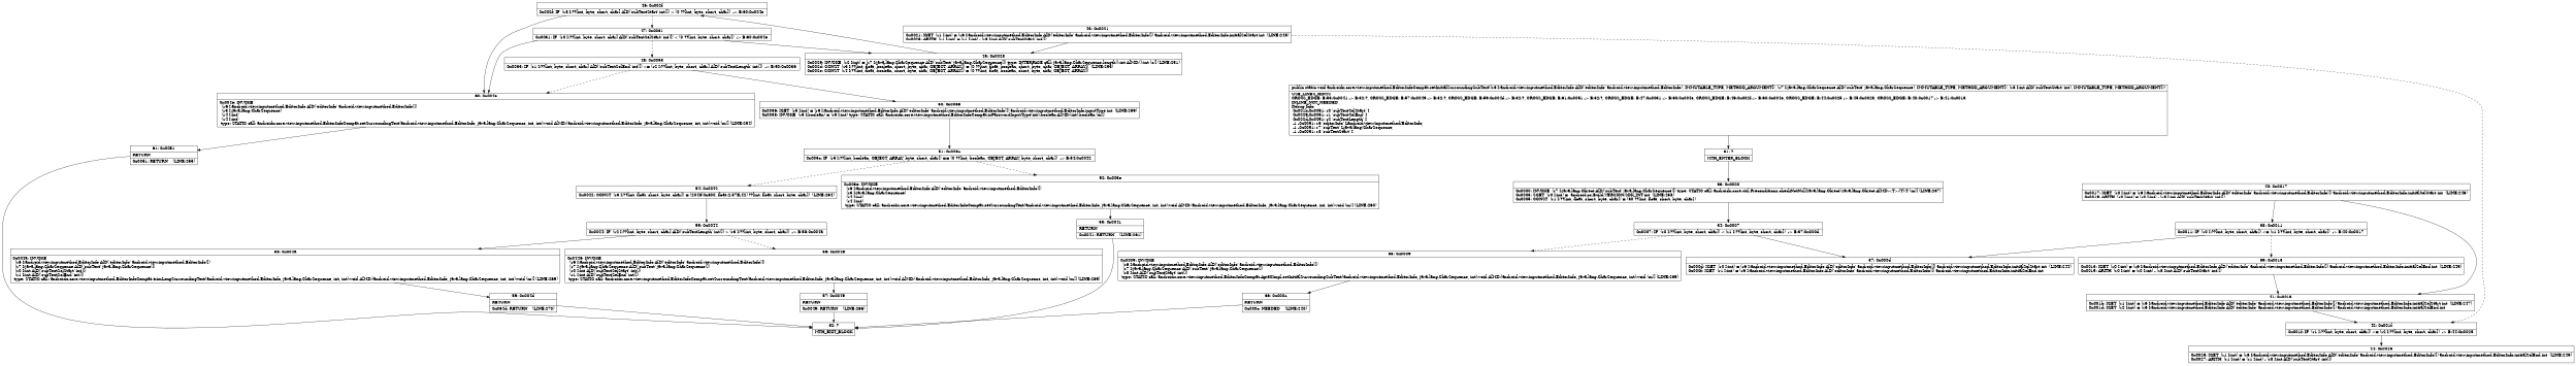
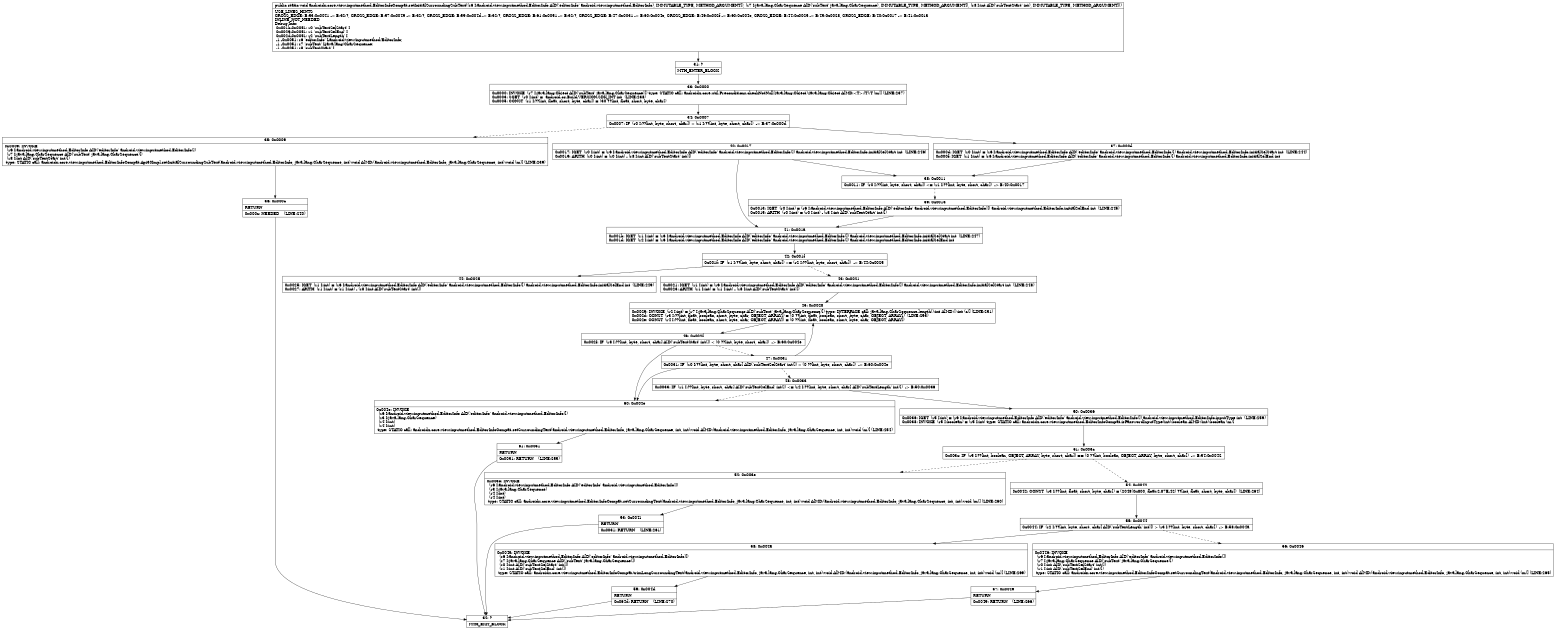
  digraph {
    node [shape=record]
    n1 [label="{31\:\ ?|MTH_ENTER_BLOCK\l}"]
    n2 [label="{33\:\ 0x0000|0x0000: INVOKE  (r7 I:java.lang.Object A[D('subText' java.lang.CharSequence)]) type: STATIC call: androidx.core.util.Preconditions.checkNotNull(java.lang.Object):java.lang.Object A[MD:\<T\>:(T):T (m)] (LINE:237)\l0x0003: SGET  (r0 I:int) =  android.os.Build.VERSION.SDK_INT int  (LINE:238)\l0x0005: CONST  (r1 I:??[int, float, short, byte, char]) = (30 ??[int, float, short, byte, char]) \l}"]
    n3 [label="{34\:\ 0x0007|0x0007: IF  (r0 I:??[int, byte, short, char]) \< (r1 I:??[int, byte, short, char])  \-\> B:37:0x000d \l}"]
    n4 [label="{35\:\ 0x0009|0x0009: INVOKE  \l  (r6 I:android.view.inputmethod.EditorInfo A[D('editorInfo' android.view.inputmethod.EditorInfo)])\l  (r7 I:java.lang.CharSequence A[D('subText' java.lang.CharSequence)])\l  (r8 I:int A[D('subTextStart' int)])\l type: STATIC call: androidx.core.view.inputmethod.EditorInfoCompat.Api30Impl.setInitialSurroundingSubText(android.view.inputmethod.EditorInfo, java.lang.CharSequence, int):void A[MD:(android.view.inputmethod.EditorInfo, java.lang.CharSequence, int):void (m)] (LINE:239)\l}"]
    n5 [label="{37\:\ 0x000d|0x000d: IGET  (r0 I:int) = (r6 I:android.view.inputmethod.EditorInfo A[D('editorInfo' android.view.inputmethod.EditorInfo)]) android.view.inputmethod.EditorInfo.initialSelStart int  (LINE:244)\l0x000f: IGET  (r1 I:int) = (r6 I:android.view.inputmethod.EditorInfo A[D('editorInfo' android.view.inputmethod.EditorInfo)]) android.view.inputmethod.EditorInfo.initialSelEnd int \l}"]
    n6 [label="{36\:\ 0x000c|RETURN\l|0x000c: NEEDED    (LINE:240)\l}"]
    n7 [label="{38\:\ 0x0011|0x0011: IF  (r0 I:??[int, byte, short, char]) \<= (r1 I:??[int, byte, short, char])  \-\> B:40:0x0017 \l}"]
    n8 [label="{32\:\ ?|MTH_EXIT_BLOCK\l}"]
    n9 [label="{39\:\ 0x0013|0x0013: IGET  (r0 I:int) = (r6 I:android.view.inputmethod.EditorInfo A[D('editorInfo' android.view.inputmethod.EditorInfo)]) android.view.inputmethod.EditorInfo.initialSelEnd int  (LINE:245)\l0x0015: ARITH  (r0 I:int) = (r0 I:int) \- (r8 I:int A[D('subTextStart' int)]) \l}"]
    n10 [label="{41\:\ 0x001a|0x001b: IGET  (r1 I:int) = (r6 I:android.view.inputmethod.EditorInfo A[D('editorInfo' android.view.inputmethod.EditorInfo)]) android.view.inputmethod.EditorInfo.initialSelStart int  (LINE:247)\l0x001d: IGET  (r2 I:int) = (r6 I:android.view.inputmethod.EditorInfo A[D('editorInfo' android.view.inputmethod.EditorInfo)]) android.view.inputmethod.EditorInfo.initialSelEnd int \l}"]
    n11 [label="{40\:\ 0x0017|0x0017: IGET  (r0 I:int) = (r6 I:android.view.inputmethod.EditorInfo A[D('editorInfo' android.view.inputmethod.EditorInfo)]) android.view.inputmethod.EditorInfo.initialSelStart int  (LINE:246)\l0x0019: ARITH  (r0 I:int) = (r0 I:int) \- (r8 I:int A[D('subTextStart' int)]) \l}"]
    n12 [label="{42\:\ 0x001f|0x001f: IF  (r1 I:??[int, byte, short, char]) \<= (r2 I:??[int, byte, short, char])  \-\> B:44:0x0025 \l}"]
    n13 [label="{43\:\ 0x0021|0x0021: IGET  (r1 I:int) = (r6 I:android.view.inputmethod.EditorInfo A[D('editorInfo' android.view.inputmethod.EditorInfo)]) android.view.inputmethod.EditorInfo.initialSelStart int  (LINE:248)\l0x0023: ARITH  (r1 I:int) = (r1 I:int) \- (r8 I:int A[D('subTextStart' int)]) \l}"]
    n14 [label="{44\:\ 0x0025|0x0025: IGET  (r1 I:int) = (r6 I:android.view.inputmethod.EditorInfo A[D('editorInfo' android.view.inputmethod.EditorInfo)]) android.view.inputmethod.EditorInfo.initialSelEnd int  (LINE:249)\l0x0027: ARITH  (r1 I:int) = (r1 I:int) \- (r8 I:int A[D('subTextStart' int)]) \l}"]
    n15 [label="{45\:\ 0x0028|0x0029: INVOKE  (r2 I:int) = (r7 I:java.lang.CharSequence A[D('subText' java.lang.CharSequence)]) type: INTERFACE call: java.lang.CharSequence.length():int A[MD:():int (c)] (LINE:251)\l0x002d: CONST  (r3 I:??[int, float, boolean, short, byte, char, OBJECT, ARRAY]) = (0 ??[int, float, boolean, short, byte, char, OBJECT, ARRAY])  (LINE:253)\l0x002e: CONST  (r4 I:??[int, float, boolean, short, byte, char, OBJECT, ARRAY]) = (0 ??[int, float, boolean, short, byte, char, OBJECT, ARRAY]) \l}"]
    n16 [label="{46\:\ 0x002f|0x002f: IF  (r8 I:??[int, byte, short, char] A[D('subTextStart' int)]) \< (0 ??[int, byte, short, char])  \-\> B:60:0x004e \l}"]
    n17 [label="{47\:\ 0x0031|0x0031: IF  (r0 I:??[int, byte, short, char] A[D('subTextSelStart' int)]) \< (0 ??[int, byte, short, char])  \-\> B:60:0x004e \l}"]
    n18 [label="{60\:\ 0x004e|0x004e: INVOKE  \l  (r6 I:android.view.inputmethod.EditorInfo A[D('editorInfo' android.view.inputmethod.EditorInfo)])\l  (r3 I:java.lang.CharSequence)\l  (r4 I:int)\l  (r4 I:int)\l type: STATIC call: androidx.core.view.inputmethod.EditorInfoCompat.setSurroundingText(android.view.inputmethod.EditorInfo, java.lang.CharSequence, int, int):void A[MD:(android.view.inputmethod.EditorInfo, java.lang.CharSequence, int, int):void (m)] (LINE:254)\l}"]
    n19 [label="{48\:\ 0x0033|0x0033: IF  (r1 I:??[int, byte, short, char] A[D('subTextSelEnd' int)]) \<= (r2 I:??[int, byte, short, char] A[D('subTextLength' int)])  \-\> B:50:0x0036 \l}"]
    n20 [label="{61\:\ 0x0051|RETURN\l|0x0051: RETURN    (LINE:255)\l}"]
    n21 [label="{50\:\ 0x0036|0x0036: IGET  (r5 I:int) = (r6 I:android.view.inputmethod.EditorInfo A[D('editorInfo' android.view.inputmethod.EditorInfo)]) android.view.inputmethod.EditorInfo.inputType int  (LINE:259)\l0x0038: INVOKE  (r5 I:boolean) = (r5 I:int) type: STATIC call: androidx.core.view.inputmethod.EditorInfoCompat.isPasswordInputType(int):boolean A[MD:(int):boolean (m)]\l}"]
    n22 [label="{51\:\ 0x003c|0x003c: IF  (r5 I:??[int, boolean, OBJECT, ARRAY, byte, short, char]) == (0 ??[int, boolean, OBJECT, ARRAY, byte, short, char])  \-\> B:54:0x0042 \l}"]
    n23 [label="{52\:\ 0x003e|0x003e: INVOKE  \l  (r6 I:android.view.inputmethod.EditorInfo A[D('editorInfo' android.view.inputmethod.EditorInfo)])\l  (r3 I:java.lang.CharSequence)\l  (r4 I:int)\l  (r4 I:int)\l type: STATIC call: androidx.core.view.inputmethod.EditorInfoCompat.setSurroundingText(android.view.inputmethod.EditorInfo, java.lang.CharSequence, int, int):void A[MD:(android.view.inputmethod.EditorInfo, java.lang.CharSequence, int, int):void (m)] (LINE:260)\l}"]
    n24 [label="{54\:\ 0x0042|0x0042: CONST  (r3 I:??[int, float, short, byte, char]) = (2048(0x800, float:2.87E\-42) ??[int, float, short, byte, char])  (LINE:264)\l}"]
-   n25 [label="{53\:\ 0x0041|RETURN\l|0x0041: RETURN    (LINE:261)\l}"]
+   n25 [label="{53\:\ 0x0041|RETURN\l|0x0031: RETURN    (LINE:261)\l}"]
    n26 [label="{55\:\ 0x0044|0x0044: IF  (r2 I:??[int, byte, short, char] A[D('subTextLength' int)]) \> (r3 I:??[int, byte, short, char])  \-\> B:58:0x004a \l}"]
    n27 [label="{56\:\ 0x0046|0x0446: INVOKE  \l  (r6 I:android.view.inputmethod.EditorInfo A[D('editorInfo' android.view.inputmethod.EditorInfo)])\l  (r7 I:java.lang.CharSequence A[D('subText' java.lang.CharSequence)])\l  (r0 I:int A[D('subTextSelStart' int)])\l  (r1 I:int A[D('subTextSelEnd' int)])\l type: STATIC call: androidx.core.view.inputmethod.EditorInfoCompat.setSurroundingText(android.view.inputmethod.EditorInfo, java.lang.CharSequence, int, int):void A[MD:(android.view.inputmethod.EditorInfo, java.lang.CharSequence, int, int):void (m)] (LINE:265)\l}"]
    n28 [label="{58\:\ 0x004a|0x004a: INVOKE  \l  (r6 I:android.view.inputmethod.EditorInfo A[D('editorInfo' android.view.inputmethod.EditorInfo)])\l  (r7 I:java.lang.CharSequence A[D('subText' java.lang.CharSequence)])\l  (r0 I:int A[D('subTextSelStart' int)])\l  (r1 I:int A[D('subTextSelEnd' int)])\l type: STATIC call: androidx.core.view.inputmethod.EditorInfoCompat.trimLongSurroundingText(android.view.inputmethod.EditorInfo, java.lang.CharSequence, int, int):void A[MD:(android.view.inputmethod.EditorInfo, java.lang.CharSequence, int, int):void (m)] (LINE:269)\l}"]
    n29 [label="{57\:\ 0x0049|RETURN\l|0x0049: RETURN    (LINE:266)\l}"]
    n30 [label="{59\:\ 0x004d|RETURN\l|0x064d: RETURN    (LINE:270)\l}"]
    n31 [label="{public static void androidx.core.view.inputmethod.EditorInfoCompat.setInitialSurroundingSubText((r6 I:android.view.inputmethod.EditorInfo A[D('editorInfo' android.view.inputmethod.EditorInfo), IMMUTABLE_TYPE, METHOD_ARGUMENT]), (r7 I:java.lang.CharSequence A[D('subText' java.lang.CharSequence), IMMUTABLE_TYPE, METHOD_ARGUMENT]), (r8 I:int A[D('subTextStart' int), IMMUTABLE_TYPE, METHOD_ARGUMENT]))  | USE_LINES_HINTS\lCROSS_EDGE: B:53:0x0041 \-\> B:32:?, CROSS_EDGE: B:57:0x0049 \-\> B:32:?, CROSS_EDGE: B:59:0x004d \-\> B:32:?, CROSS_EDGE: B:61:0x0051 \-\> B:32:?, CROSS_EDGE: B:47:0x0031 \-\> B:60:0x004e, CROSS_EDGE: B:46:0x002f \-\> B:60:0x004e, CROSS_EDGE: B:44:0x0025 \-\> B:45:0x0028, CROSS_EDGE: B:40:0x0017 \-\> B:41:0x001a\lINLINE_NOT_NEEDED\lDebug Info:\l  0x001b\-0x0051: r0 'subTextSelStart' I\l  0x0029\-0x0051: r1 'subTextSelEnd' I\l  0x002d\-0x0051: r2 'subTextLength' I\l  \-1 \-0x0051: r6 'editorInfo' Landroid\/view\/inputmethod\/EditorInfo;\l  \-1 \-0x0051: r7 'subText' Ljava\/lang\/CharSequence;\l  \-1 \-0x0051: r8 'subTextStart' I\l}"]
    n1 -> n2
    n2 -> n3
    n3 -> n4 [style=dashed]
    n3 -> n5
    n4 -> n6
-   n7 -> n5
+   n5 -> n7
    n6 -> n8
    n7 -> n9 [style=dashed]
    n9 -> n10
    n10 -> n12
    n11 -> n7
    n11 -> n10
-   n13 -> n12 [style=dashed]
+   n12 -> n13 [style=dashed]
    n12 -> n14
    n13 -> n15
    n15 -> n16
    n16 -> n17 [style=dashed]
    n16 -> n18
    n17 -> n15
    n17 -> n18
    n17 -> n19 [style=dashed]
    n18 -> n20
    n19 -> n18 [style=dashed]
    n19 -> n21
    n20 -> n8
    n21 -> n22
    n22 -> n23 [style=dashed]
    n22 -> n24 [style=dashed]
    n23 -> n25
    n24 -> n26
    n25 -> n8
    n26 -> n27 [style=dashed]
    n26 -> n28
    n27 -> n29
    n28 -> n30
    n29 -> n8
    n30 -> n8
    n31 -> n1
  }
